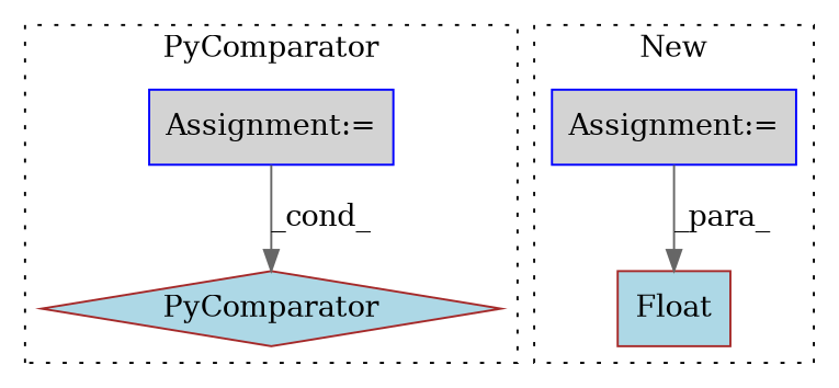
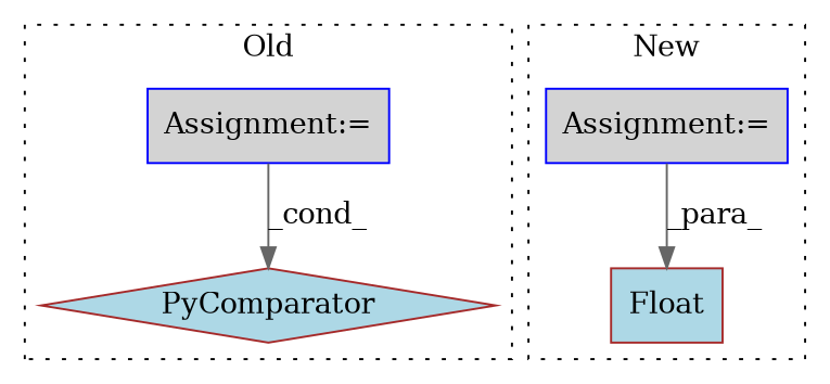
  digraph {
    node [a=7 l=1 shape=box style=filled fillcolor=lightblue color=brown]
    edge [color=gray40]
    n1 [a=113 l=35 label=PyComparator s=441 shape=diamond]
    n2 [label="Assignment:=" s=271 fillcolor=lightgrey color=blue]
    n3 [a=32 l="6,1" label=Float s="524,532"]
    n4 [label="Assignment:=" s=255 fillcolor=lightgrey color=blue]
    subgraph cluster_1 {
-     label=PyComparator
+     label=Old
      style=dotted
      n1
      n2
    }
    subgraph cluster_2 {
      label=New
      style=dotted
      n3
      n4
    }
    n2 -> n1 [label=_cond_]
    n4 -> n3 [label=_para_]
  }
